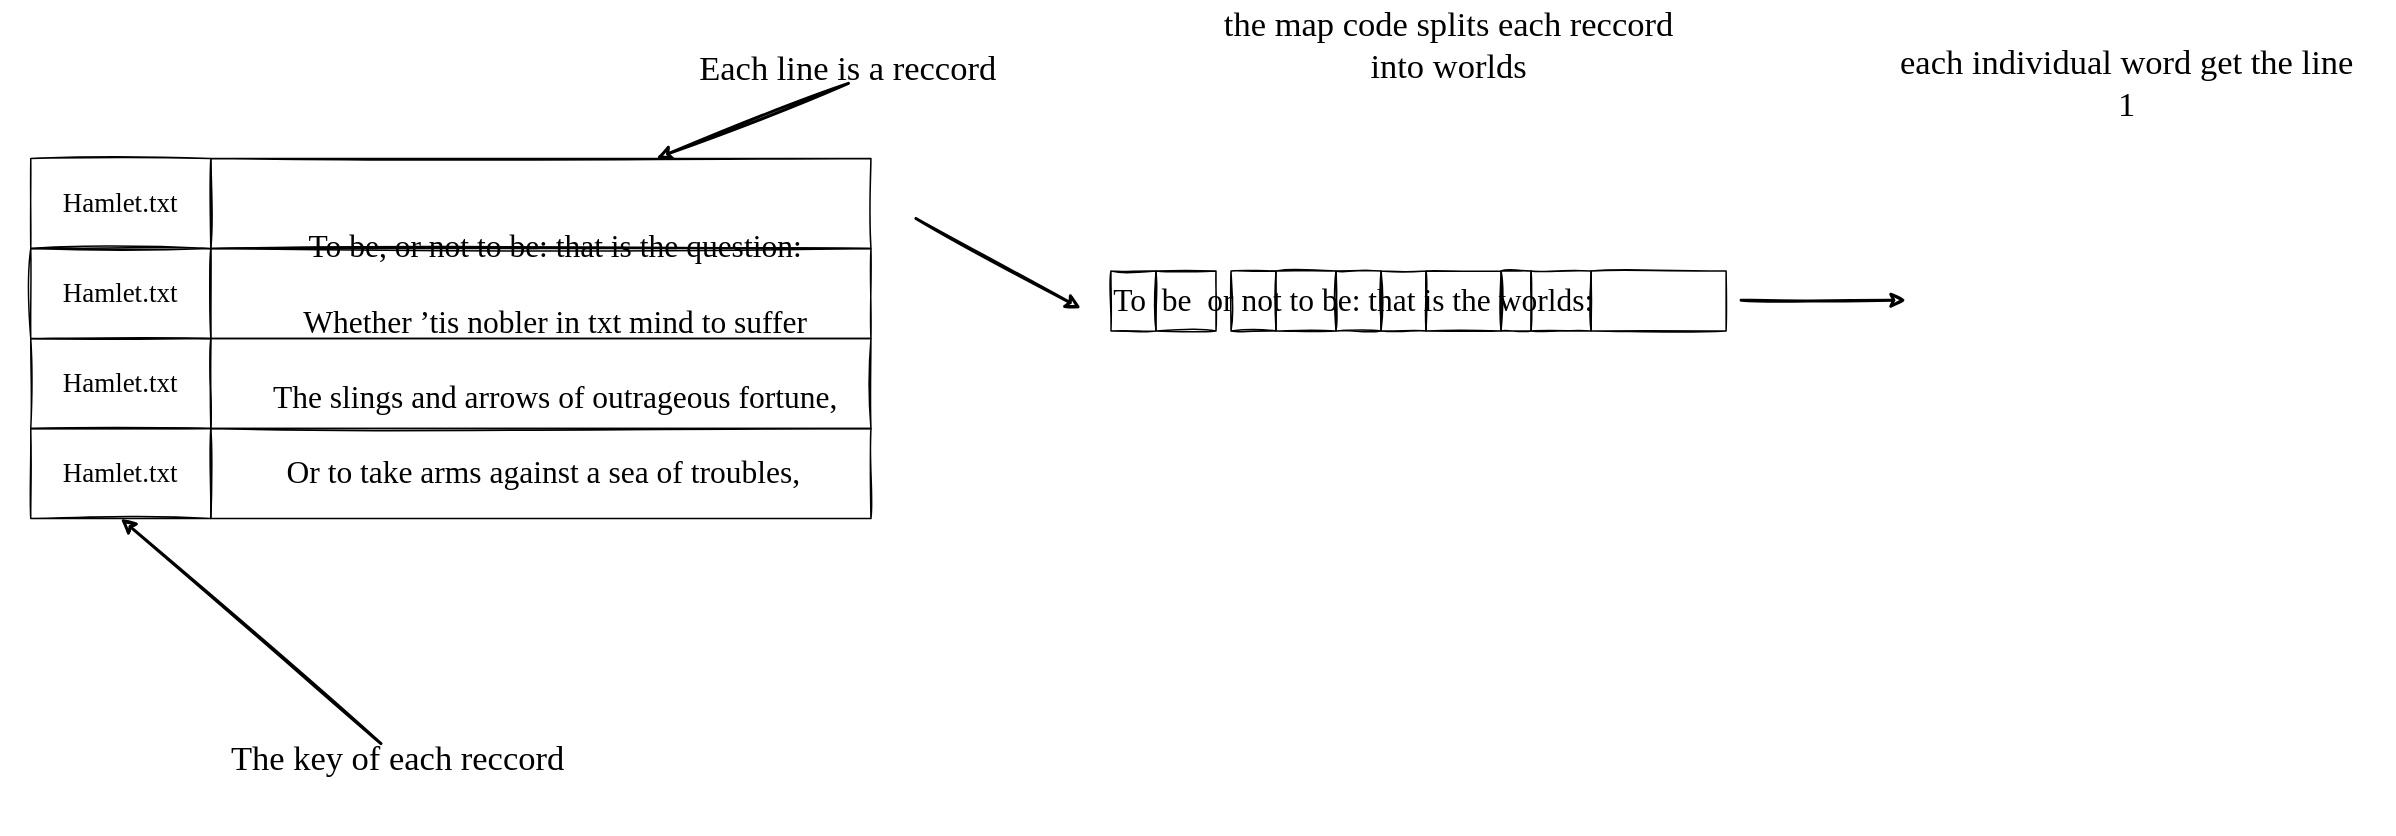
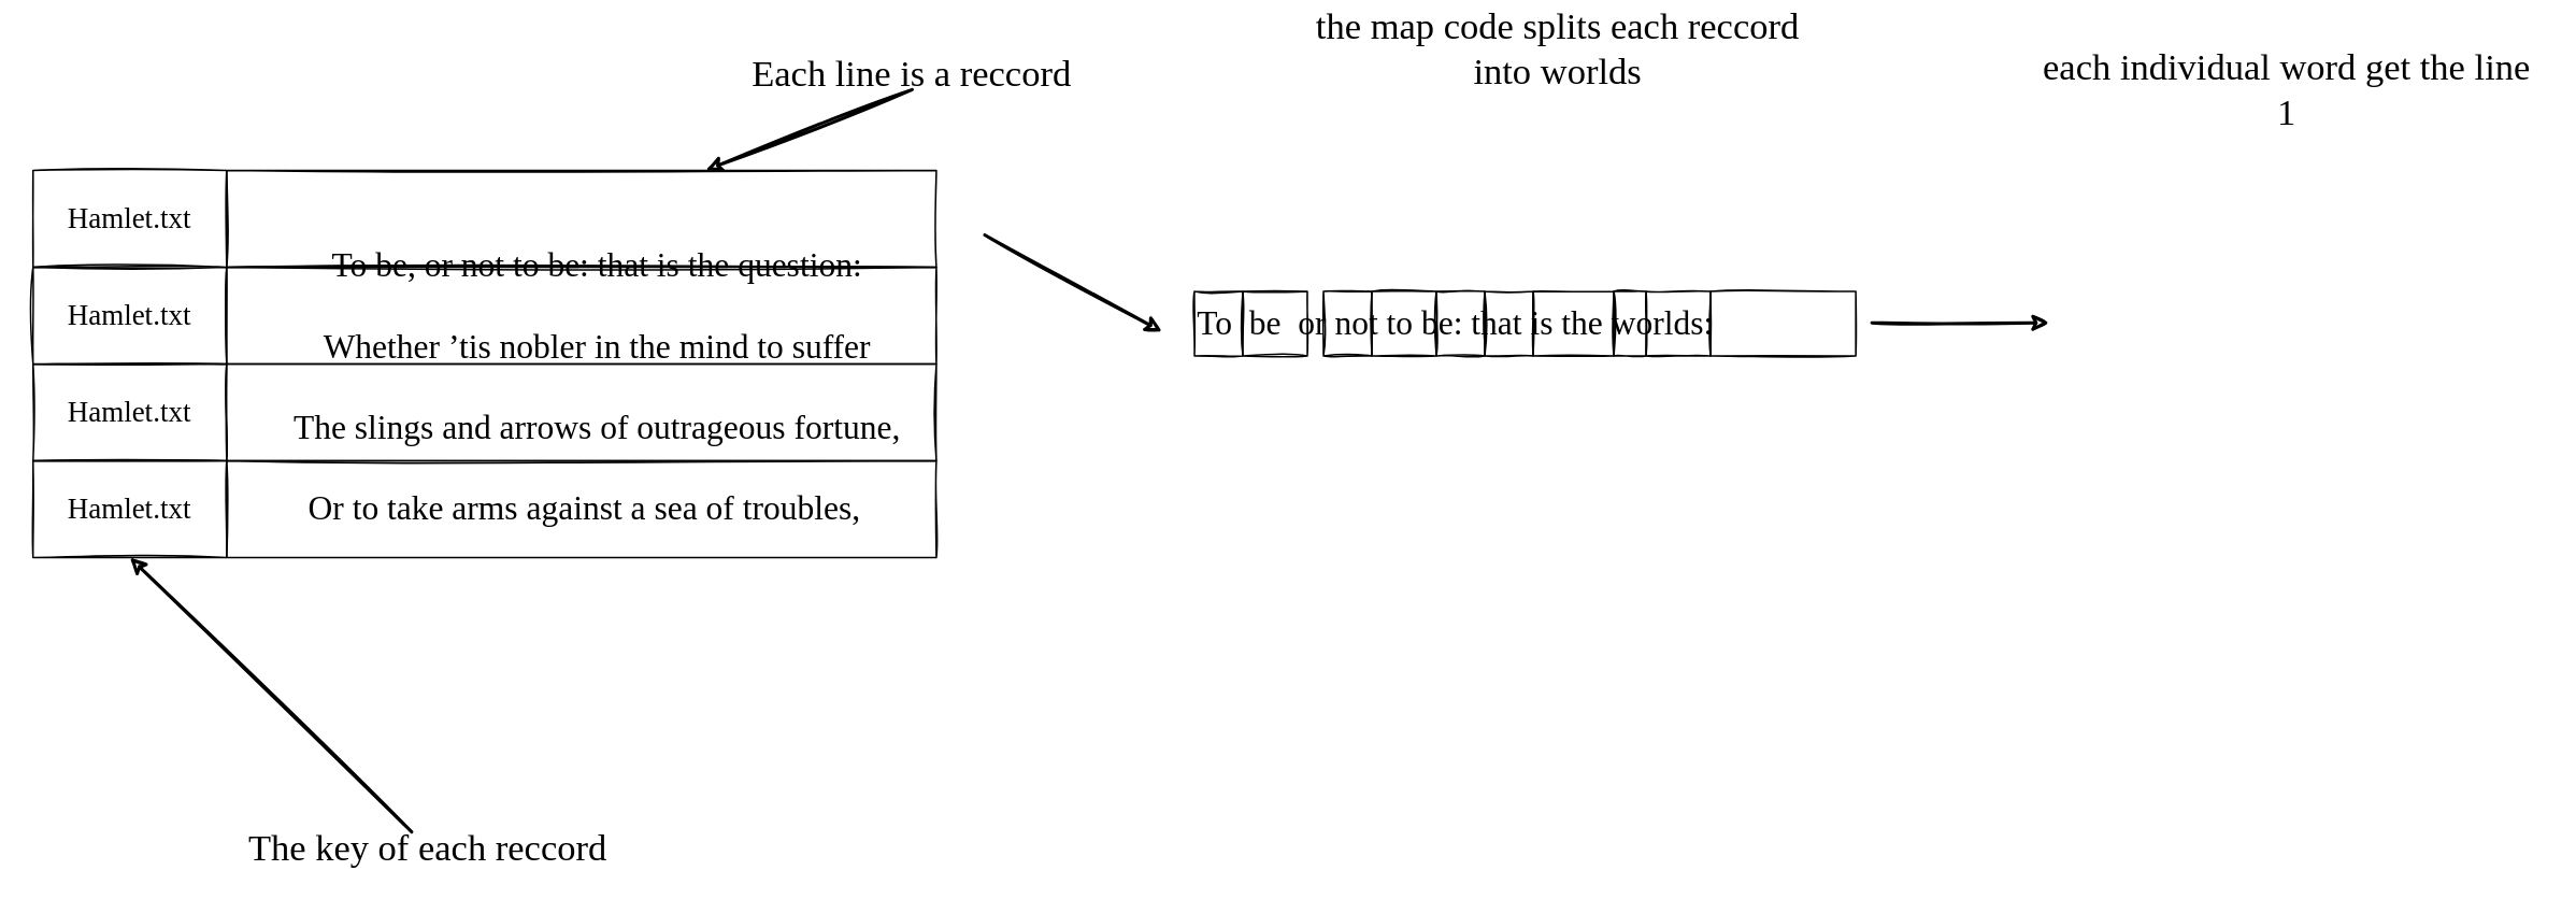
  <mxCell id="0" />
  <mxCell id="1" parent="0" />
- <mxCell id="2" value="&lt;font face=&quot;Architects Daughter&quot; style=&quot;font-size: 21px&quot;&gt;To be, or not to be: that is the question:&#09; &lt;br&gt;&lt;br&gt;Whether ’tis nobler in txt mind to suffer&#09; &lt;br&gt;&lt;br&gt;The slings and arrows of outrageous fortune,&lt;br&gt;&lt;br&gt;Or to take arms against a sea of troubles,&amp;nbsp; &amp;nbsp;&lt;/font&gt;" style="text;html=1;strokeColor=none;fillColor=none;align=center;verticalAlign=middle;whiteSpace=wrap;rounded=0;" vertex="1" parent="1"><mxGeometry x="150" y="165" width="440" height="150" as="geometry" /></mxCell>
+ <mxCell id="2" value="&lt;font face=&quot;Architects Daughter&quot; style=&quot;font-size: 21px&quot;&gt;To be, or not to be: that is the question:&#09; &lt;br&gt;&lt;br&gt;Whether ’tis nobler in the mind to suffer&#09; &lt;br&gt;&lt;br&gt;The slings and arrows of outrageous fortune,&lt;br&gt;&lt;br&gt;Or to take arms against a sea of troubles,&amp;nbsp; &amp;nbsp;&lt;/font&gt;" style="text;html=1;strokeColor=none;fillColor=none;align=center;verticalAlign=middle;whiteSpace=wrap;rounded=0;" vertex="1" parent="1"><mxGeometry x="150" y="165" width="440" height="150" as="geometry" /></mxCell>
  <mxCell id="3" value="" style="rounded=0;whiteSpace=wrap;html=1;sketch=1;fillColor=none;" vertex="1" parent="1"><mxGeometry x="140" y="105" width="440" height="60" as="geometry" /></mxCell>
  <mxCell id="4" value="" style="rounded=0;whiteSpace=wrap;html=1;sketch=1;fillColor=none;" vertex="1" parent="1"><mxGeometry x="140" y="165" width="440" height="60" as="geometry" /></mxCell>
  <mxCell id="5" value="" style="rounded=0;whiteSpace=wrap;html=1;sketch=1;fillColor=none;" vertex="1" parent="1"><mxGeometry x="140" y="225" width="440" height="60" as="geometry" /></mxCell>
  <mxCell id="6" value="" style="rounded=0;whiteSpace=wrap;html=1;sketch=1;fillColor=none;" vertex="1" parent="1"><mxGeometry x="140" y="285" width="440" height="60" as="geometry" /></mxCell>
  <mxCell id="7" value="&lt;font style=&quot;font-size: 23px&quot; face=&quot;Architects Daughter&quot;&gt;Each line is a reccord&lt;/font&gt;" style="text;html=1;strokeColor=none;fillColor=none;align=center;verticalAlign=middle;whiteSpace=wrap;rounded=0;sketch=1;" vertex="1" parent="1"><mxGeometry x="400" y="35" width="330" height="20" as="geometry" /></mxCell>
  <mxCell id="8" value="" style="endArrow=classic;html=1;sketch=1;strokeWidth=2;" edge="1" parent="1"><mxGeometry width="50" height="50" relative="1" as="geometry"><mxPoint x="610" y="145" as="sourcePoint" /><mxPoint x="720" y="205" as="targetPoint" /></mxGeometry></mxCell>
  <mxCell id="9" value="&lt;span style=&quot;font-style: normal ; font-weight: 400 ; letter-spacing: normal ; text-indent: 0px ; text-transform: none ; word-spacing: 0px ; font-family: &amp;#34;architects daughter&amp;#34; ; font-size: 21px ; display: inline ; float: none&quot;&gt;To&amp;nbsp; be&amp;nbsp; or not to be: that is the worlds:&#09;&lt;/span&gt;" style="text;html=1;strokeColor=none;align=left;verticalAlign=middle;whiteSpace=wrap;rounded=0;sketch=0;shadow=0;labelBackgroundColor=none;" vertex="1" parent="1"><mxGeometry x="740" y="175" width="450" height="50" as="geometry" /></mxCell>
  <mxCell id="10" value="&lt;font face=&quot;Architects Daughter&quot; style=&quot;font-size: 23px&quot;&gt;the map code splits each reccord into worlds&lt;/font&gt;" style="text;html=1;strokeColor=none;fillColor=none;align=center;verticalAlign=middle;whiteSpace=wrap;rounded=0;sketch=1;" vertex="1" parent="1"><mxGeometry x="807.5" y="20" width="315" height="20" as="geometry" /></mxCell>
  <mxCell id="11" value="" style="rounded=0;whiteSpace=wrap;html=1;sketch=1;fillColor=none;" vertex="1" parent="1"><mxGeometry x="740" y="180" width="30" height="40" as="geometry" /></mxCell>
  <mxCell id="12" value="" style="rounded=0;whiteSpace=wrap;html=1;sketch=1;fillColor=none;" vertex="1" parent="1"><mxGeometry x="770" y="180" width="40" height="40" as="geometry" /></mxCell>
  <mxCell id="13" value="" style="rounded=0;whiteSpace=wrap;html=1;sketch=1;fillColor=none;" vertex="1" parent="1"><mxGeometry x="820" y="180" width="30" height="40" as="geometry" /></mxCell>
  <mxCell id="14" value="" style="rounded=0;whiteSpace=wrap;html=1;sketch=1;fillColor=none;" vertex="1" parent="1"><mxGeometry x="850" y="180" width="40" height="40" as="geometry" /></mxCell>
  <mxCell id="15" value="" style="rounded=0;whiteSpace=wrap;html=1;sketch=1;fillColor=none;" vertex="1" parent="1"><mxGeometry x="890" y="180" width="30" height="40" as="geometry" /></mxCell>
  <mxCell id="16" value="" style="rounded=0;whiteSpace=wrap;html=1;sketch=1;fillColor=none;" vertex="1" parent="1"><mxGeometry x="920" y="180" width="30" height="40" as="geometry" /></mxCell>
  <mxCell id="17" value="" style="rounded=0;whiteSpace=wrap;html=1;sketch=1;fillColor=none;" vertex="1" parent="1"><mxGeometry x="950" y="180" width="50" height="40" as="geometry" /></mxCell>
  <mxCell id="18" value="" style="rounded=0;whiteSpace=wrap;html=1;sketch=1;fillColor=none;" vertex="1" parent="1"><mxGeometry x="1000" y="180" width="20" height="40" as="geometry" /></mxCell>
  <mxCell id="19" value="" style="rounded=0;whiteSpace=wrap;html=1;sketch=1;fillColor=none;" vertex="1" parent="1"><mxGeometry x="1020" y="180" width="40" height="40" as="geometry" /></mxCell>
  <mxCell id="20" value="" style="rounded=0;whiteSpace=wrap;html=1;sketch=1;fillColor=none;" vertex="1" parent="1"><mxGeometry x="1060" y="180" width="90" height="40" as="geometry" /></mxCell>
  <mxCell id="21" value="" style="endArrow=classic;html=1;sketch=1;strokeWidth=2;" edge="1" parent="1"><mxGeometry width="50" height="50" relative="1" as="geometry"><mxPoint x="1160" y="199.5" as="sourcePoint" /><mxPoint x="1270" y="199.5" as="targetPoint" /></mxGeometry></mxCell>
  <mxCell id="22" value="&lt;font face=&quot;Architects Daughter&quot; style=&quot;font-size: 23px&quot;&gt;each individual word get the line 1&lt;/font&gt;" style="text;html=1;strokeColor=none;fillColor=none;align=center;verticalAlign=middle;whiteSpace=wrap;rounded=0;sketch=1;" vertex="1" parent="1"><mxGeometry x="1260" y="45" width="315" height="20" as="geometry" /></mxCell>
  <mxCell id="23" value="&lt;font face=&quot;Architects Daughter&quot; style=&quot;font-size: 18px&quot;&gt;Hamlet.txt&lt;/font&gt;" style="rounded=0;whiteSpace=wrap;html=1;shadow=0;labelBackgroundColor=none;sketch=1;fillColor=none;fontColor=#000000;" vertex="1" parent="1"><mxGeometry x="20" y="105" width="120" height="60" as="geometry" /></mxCell>
  <mxCell id="24" value="&lt;font face=&quot;Architects Daughter&quot; style=&quot;font-size: 18px&quot;&gt;Hamlet.txt&lt;/font&gt;" style="rounded=0;whiteSpace=wrap;html=1;shadow=0;labelBackgroundColor=none;sketch=1;fillColor=none;fontColor=#000000;" vertex="1" parent="1"><mxGeometry x="20" y="165" width="120" height="60" as="geometry" /></mxCell>
  <mxCell id="25" value="&lt;font face=&quot;Architects Daughter&quot; style=&quot;font-size: 18px&quot;&gt;Hamlet.txt&lt;/font&gt;" style="rounded=0;whiteSpace=wrap;html=1;shadow=0;labelBackgroundColor=none;sketch=1;fillColor=none;fontColor=#000000;" vertex="1" parent="1"><mxGeometry x="20" y="225" width="120" height="60" as="geometry" /></mxCell>
  <mxCell id="26" value="&lt;font face=&quot;Architects Daughter&quot; style=&quot;font-size: 18px&quot;&gt;Hamlet.txt&lt;/font&gt;" style="rounded=0;whiteSpace=wrap;html=1;shadow=0;labelBackgroundColor=none;sketch=1;fillColor=none;fontColor=#000000;" vertex="1" parent="1"><mxGeometry x="20" y="285" width="120" height="60" as="geometry" /></mxCell>
  <mxCell id="27" value="" style="endArrow=classic;html=1;strokeWidth=2;fontColor=#000000;exitX=0.5;exitY=1;exitDx=0;exitDy=0;sketch=1;" edge="1" parent="1" source="7" target="3"><mxGeometry width="50" height="50" relative="1" as="geometry"><mxPoint x="650" y="95" as="sourcePoint" /><mxPoint x="700" y="45" as="targetPoint" /></mxGeometry></mxCell>
- <mxCell id="28" value="&lt;font style=&quot;font-size: 23px&quot; face=&quot;Architects Daughter&quot;&gt;The key of each reccord&lt;/font&gt;" style="text;html=1;strokeColor=none;fillColor=none;align=center;verticalAlign=middle;whiteSpace=wrap;rounded=0;sketch=1;" vertex="1" parent="1"><mxGeometry x="100" y="495" width="330" height="20" as="geometry" /></mxCell>
+ <mxCell id="28" value="&lt;font style=&quot;font-size: 23px&quot; face=&quot;Architects Daughter&quot;&gt;The key of each reccord&lt;/font&gt;" style="text;html=1;strokeColor=none;fillColor=none;align=center;verticalAlign=middle;whiteSpace=wrap;rounded=0;sketch=1;" vertex="1" parent="1"><mxGeometry x="100" y="515" width="330" height="20" as="geometry" /></mxCell>
  <mxCell id="29" value="" style="endArrow=classic;html=1;strokeWidth=2;fontColor=#000000;sketch=1;entryX=0.5;entryY=1;entryDx=0;entryDy=0;" edge="1" parent="1" source="28" target="26"><mxGeometry width="50" height="50" relative="1" as="geometry"><mxPoint x="575" y="25" as="sourcePoint" /><mxPoint x="421.25" y="115" as="targetPoint" /></mxGeometry></mxCell>
